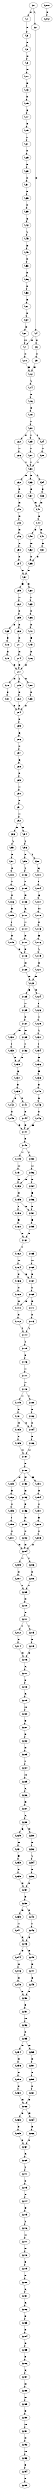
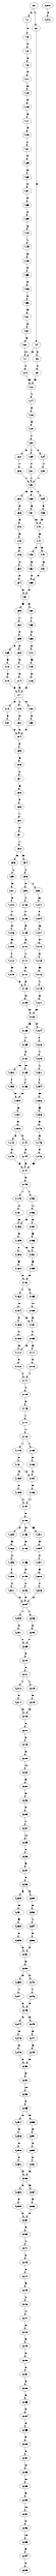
  strict digraph {
    S0
    S1
    S2
    S3
    S4
    S5
    S6
    S7
    S8
    S9
    S10
    S11
    S12
    S13
    S14
    S15
    S16
    S17
    S18
    S19
    S20
    S21
    S22
    S23
    S24
    S25
    S26
    S27
    S28
    S29
    S30
    S31
    S32
    S33
    S34
    S35
    S36
    S37
    S38
    S39
    S40
    S41
    S42
    S43
    S44
    S45
    S46
    S47
    S48
    S49
    S50
    S51
    S52
    S53
    S54
    S55
    S56
    S57
    S58
    S59
    S60
    S61
    S62
    S63
    S64
    S65
    S66
    S67
    S68
    S69
    S70
    S71
    S72
    S73
    S74
    S75
    S76
    S77
    S78
    S79
    S80
    S81
    S82
    S83
    S84
    S85
    S86
    S87
    S88
    S89
    S90
    S91
    S92
    S93
    S94
    S95
    S96
    S97
    S98
    S99
    S100
    S101
    S102
    S103
    S104
    S105
    S106
    S107
    S108
    S109
    S110
    S111
    S112
    S113
    S114
    S115
    S116
    S117
    S118
    S119
    S120
    S121
    S122
    S123
    S124
    S125
    S126
    S127
    S128
    S129
    S130
    S131
    S132
    S133
    S134
    S135
    S136
    S137
    S138
    S139
    S140
    S141
    S142
    S143
    S144
    S145
    S146
    S147
    S148
    S149
    S150
    S151
    S152
    S153
    S154
    S155
    S156
    S157
    S158
    S159
    S160
    S161
    S162
    S163
    S164
    S165
    S166
    S167
    S168
    S169
    S170
    S171
    S172
    S173
    S174
    S175
    S176
    S177
    S178
    S179
    S180
    S181
    S182
    S183
    S184
    S185
    S186
    S187
    S188
    S189
    S190
    S191
    S192
    S193
    S194
    S195
    S196
    S197
    S198
    S199
    S200
    S201
    S202
    S203
    S204
    S205
    S206
    S207
    S208
    S209
    S210
    S211
    S212
    S213
    S214
    S215
    S216
    S217
    S218
    S219
    S220
    S221
    S222
    S223
    S224
    S225
    S226
    S227
    S228
    S229
    S230
    S231
    S232
    S233
    S234
    S235
    S236
    S237
    S238
    S239
    S240
    S241
    S242
    S243
    S244
    S245
    S246
    S247
    S248
    S249
    S250
    S251
    S252
    S253
    S254
    S255
    S256
    S257
    S258
    S259
    S260
    S261
    S262
    S263
    S264
    S265
    S266
    S267
    S269
    S271
    S270
    S272
    S273
    S274
    S275
    S276
    S277
    S278
    S279
    S280
    S281
    S282
    S283
    S284
    S285
    S286
    S287
    S288
    S289
    S290
    S291
    S292
    S293
    S294
    S295
    S0 -> S1 [label=L]
    S0 -> S2 [label=S]
    S1 -> S3 [label=L]
    S2 -> S4 [label=K]
    S3 -> S5 [label=L]
    S4 -> S6 [label=L]
    S4 -> S7 [label=M]
    S5 -> S8 [label=A]
    S6 -> S9 [label=Y]
    S7 -> S10 [label=Y]
    S8 -> S11 [label=R]
    S9 -> S12 [label=H]
    S10 -> S12 [label=H]
    S11 -> S13 [label=R]
    S12 -> S14 [label=S]
    S13 -> S15 [label=A]
    S14 -> S16 [label=E]
    S15 -> S17 [label=G]
    S16 -> S18 [label=D]
    S17 -> S19 [label=Q]
    S18 -> S20 [label=V]
    S19 -> S21 [label=V]
    S20 -> S22 [label=L]
    S20 -> S23 [label=V]
    S20 -> S24 [label=I]
    S21 -> S25 [label=L]
    S22 -> S26 [label=V]
    S23 -> S27 [label=V]
    S24 -> S28 [label=V]
    S25 -> S29 [label=P]
    S26 -> S30 [label=V]
    S27 -> S30 [label=V]
    S28 -> S30 [label=V]
    S29 -> S31 [label=L]
    S30 -> S32 [label=Q]
    S30 -> S33 [label=A]
    S30 -> S34 [label=S]
    S31 -> S35 [label=L]
    S32 -> S36 [label=F]
    S33 -> S37 [label=F]
    S34 -> S38 [label=F]
    S35 -> S39 [label=L]
    S36 -> S40 [label=R]
    S37 -> S41 [label=N]
    S38 -> S41 [label=N]
    S39 -> S42 [label=C]
    S40 -> S43 [label=R]
    S41 -> S44 [label=Q]
    S42 -> S45 [label=S]
    S43 -> S46 [label=R]
    S44 -> S47 [label=R]
    S44 -> S48 [label=T]
    S45 -> S49 [label=R]
    S46 -> S50 [label=Q]
    S47 -> S51 [label=N]
    S48 -> S52 [label=N]
    S49 -> S53 [label=T]
    S50 -> S54 [label=L]
    S51 -> S55 [label=L]
    S52 -> S55 [label=L]
    S53 -> S56 [label=A]
    S54 -> S57 [label=A]
    S55 -> S57 [label=A]
    S56 -> S58 [label=T]
    S57 -> S59 [label=E]
    S57 -> S60 [label=D]
    S58 -> S61 [label=R]
    S59 -> S62 [label=V]
    S60 -> S63 [label=I]
    S61 -> S64 [label=T]
    S62 -> S65 [label=L]
    S63 -> S66 [label=L]
    S64 -> S67 [label=K]
    S65 -> S68 [label=L]
    S65 -> S69 [label=P]
    S66 -> S70 [label=T]
    S67 -> S7 [label=M]
    S68 -> S71 [label=T]
    S69 -> S72 [label=R]
    S70 -> S73 [label=E]
    S71 -> S74 [label=A]
    S72 -> S75 [label=A]
    S73 -> S76 [label=A]
    S74 -> S77 [label=D]
    S75 -> S77 [label=D]
    S76 -> S77 [label=D]
    S77 -> S78 [label=A]
    S77 -> S79 [label=S]
    S77 -> S80 [label=T]
    S78 -> S81 [label=T]
    S79 -> S82 [label=T]
    S80 -> S83 [label=T]
    S81 -> S84 [label=L]
    S82 -> S84 [label=L]
    S83 -> S84 [label=L]
    S84 -> S85 [label=L]
    S85 -> S86 [label=G]
    S86 -> S87 [label=Y]
    S87 -> S88 [label=G]
    S88 -> S89 [label=L]
    S89 -> S90 [label=V]
    S90 -> S91 [label=T]
    S91 -> S92 [label=V]
    S92 -> S93 [label=R]
    S92 -> S94 [label=K]
    S93 -> S95 [label=S]
    S94 -> S96 [label=S]
    S95 -> S97 [label=E]
    S96 -> S98 [label=S]
    S96 -> S99 [label=T]
    S97 -> S100 [label=T]
    S98 -> S101 [label=G]
    S99 -> S102 [label=S]
    S100 -> S103 [label=V]
    S101 -> S104 [label=I]
    S102 -> S105 [label=I]
    S103 -> S106 [label=A]
    S104 -> S107 [label=G]
    S105 -> S108 [label=R]
    S106 -> S109 [label=R]
    S107 -> S110 [label=M]
    S108 -> S111 [label=G]
    S109 -> S112 [label=I]
    S110 -> S113 [label=T]
    S111 -> S114 [label=V]
    S112 -> S115 [label=D]
    S113 -> S116 [label=H]
    S114 -> S117 [label=D]
    S115 -> S118 [label=T]
    S116 -> S119 [label=S]
    S117 -> S118 [label=T]
    S118 -> S120 [label=K]
    S119 -> S121 [label=K]
    S120 -> S122 [label=N]
    S121 -> S122 [label=N]
    S122 -> S123 [label=E]
    S122 -> S124 [label=Q]
    S123 -> S125 [label=V]
    S124 -> S126 [label=I]
    S125 -> S127 [label=L]
    S126 -> S128 [label=V]
    S127 -> S129 [label=H]
    S127 -> S130 [label=N]
    S128 -> S131 [label=S]
    S129 -> S132 [label=I]
    S130 -> S133 [label=I]
    S131 -> S134 [label=I]
    S132 -> S135 [label=D]
    S133 -> S135 [label=D]
    S134 -> S136 [label=E]
    S135 -> S137 [label=G]
    S136 -> S138 [label=E]
    S137 -> S139 [label=P]
    S138 -> S140 [label=P]
    S139 -> S141 [label=L]
    S139 -> S142 [label=Q]
    S140 -> S143 [label=D]
    S141 -> S144 [label=L]
    S142 -> S145 [label=L]
    S143 -> S146 [label=L]
    S144 -> S147 [label=E]
    S145 -> S147 [label=E]
    S146 -> S147 [label=E]
    S147 -> S148 [label=P]
    S148 -> S149 [label=V]
    S148 -> S150 [label=I]
    S149 -> S151 [label=W]
    S150 -> S152 [label=W]
    S151 -> S153 [label=K]
    S152 -> S153 [label=K]
    S152 -> S154 [label=R]
    S153 -> S155 [label=Q]
    S154 -> S156 [label=E]
    S155 -> S157 [label=L]
    S155 -> S158 [label=I]
    S156 -> S157 [label=L]
    S157 -> S159 [label=E]
    S158 -> S160 [label=E]
    S159 -> S161 [label=E]
    S160 -> S161 [label=E]
    S161 -> S162 [label=I]
+   S161 -> S163 [label=T]
    S162 -> S164 [label=W]
    S163 -> S165 [label=W]
    S164 -> S166 [label=L]
    S164 -> S167 [label=P]
    S165 -> S167 [label=P]
    S166 -> S168 [label=Y]
    S167 -> S169 [label=Y]
    S168 -> S170 [label=K]
    S169 -> S170 [label=K]
    S169 -> S171 [label=R]
    S170 -> S172 [label=L]
    S171 -> S173 [label=L]
    S172 -> S174 [label=S]
    S173 -> S174 [label=S]
    S174 -> S175 [label=S]
    S175 -> S176 [label=P]
    S176 -> S177 [label=V]
    S177 -> S178 [label=V]
    S178 -> S179 [label=V]
    S178 -> S180 [label=I]
    S179 -> S181 [label=L]
    S180 -> S182 [label=L]
    S181 -> S183 [label=M]
    S181 -> S184 [label=L]
    S182 -> S184 [label=L]
    S183 -> S185 [label=P]
    S184 -> S186 [label=P]
    S185 -> S187 [label=W]
    S186 -> S187 [label=W]
    S187 -> S188 [label=E]
    S188 -> S189 [label=A]
    S188 -> S190 [label=K]
    S188 -> S191 [label=E]
    S189 -> S192 [label=R]
    S190 -> S193 [label=R]
    S191 -> S194 [label=K]
    S192 -> S195 [label=Y]
-   S193 -> S196 [label=F]
    S194 -> S197 [label=Y]
    S195 -> S198 [label=I]
    S196 -> S199 [label=A]
    S197 -> S200 [label=F]
    S198 -> S201 [label=Y]
    S199 -> S202 [label=Y]
    S200 -> S203 [label=Y]
    S201 -> S204 [label=A]
    S202 -> S204 [label=A]
    S203 -> S204 [label=A]
    S204 -> S205 [label=V]
    S204 -> S206 [label=I]
    S205 -> S207 [label=A]
    S206 -> S208 [label=A]
    S207 -> S209 [label=I]
    S208 -> S209 [label=I]
    S209 -> S210 [label=A]
    S210 -> S211 [label=Q]
    S211 -> S212 [label=I]
    S211 -> S213 [label=V]
    S212 -> S214 [label=T]
    S213 -> S215 [label=T]
    S214 -> S216 [label=K]
    S215 -> S216 [label=K]
    S216 -> S217 [label=G]
    S217 -> S218 [label=L]
    S218 -> S219 [label=G]
    S219 -> S220 [label=M]
    S220 -> S221 [label=E]
    S221 -> S222 [label=D]
    S222 -> S223 [label=A]
    S223 -> S224 [label=I]
    S224 -> S225 [label=M]
    S225 -> S226 [label=C]
    S226 -> S227 [label=R]
    S227 -> S228 [label=G]
    S228 -> S229 [label=G]
    S228 -> S230 [label=N]
    S229 -> S231 [label=K]
    S230 -> S232 [label=K]
    S231 -> S233 [label=E]
    S232 -> S234 [label=S]
    S233 -> S235 [label=L]
    S234 -> S236 [label=L]
    S235 -> S237 [label=A]
    S236 -> S237 [label=A]
    S237 -> S238 [label=F]
    S238 -> S239 [label=R]
    S238 -> S240 [label=A]
    S239 -> S241 [label=V]
    S240 -> S242 [label=V]
    S241 -> S243 [label=G]
    S242 -> S243 [label=G]
    S243 -> S244 [label=Q]
    S243 -> S245 [label=K]
    S244 -> S246 [label=K]
    S245 -> S247 [label=R]
    S246 -> S248 [label=Q]
    S247 -> S249 [label=Q]
    S248 -> S250 [label=F]
    S249 -> S250 [label=F]
    S250 -> S251 [label=P]
    S251 -> S252 [label=M]
    S252 -> S253 [label=L]
    S253 -> S254 [label=R]
    S253 -> S255 [label=H]
    S254 -> S256 [label=Q]
    S255 -> S257 [label=K]
    S256 -> S258 [label=R]
    S257 -> S259 [label=Q]
    S258 -> S260 [label=L]
    S259 -> S261 [label=L]
    S260 -> S262 [label=K]
    S261 -> S262 [label=K]
    S262 -> S263 [label=D]
    S262 -> S264 [label=H]
    S263 -> S265 [label=P]
    S264 -> S266 [label=P]
    S265 -> S267 [label=L]
    S266 -> S267 [label=L]
    S267 -> S269 [label=G]
    S269 -> S271 [label=S]
    S271 -> S273 [label=L]
    S270 -> S272 [label=L]
    S273 -> S274 [label=Q]
    S274 -> S275 [label=Q]
    S275 -> S276 [label=S]
    S276 -> S277 [label=W]
    S277 -> S278 [label=R]
    S278 -> S279 [label=P]
    S279 -> S280 [label=D]
    S280 -> S281 [label=C]
    S281 -> S282 [label=G]
    S282 -> S283 [label=F]
    S283 -> S284 [label=T]
    S284 -> S285 [label=Q]
    S285 -> S286 [label=P]
    S286 -> S287 [label=G]
    S287 -> S288 [label=N]
    S288 -> S289 [label=K]
    S289 -> S290 [label=D]
    S290 -> S291 [label=M]
    S291 -> S292 [label=A]
    S292 -> S293 [label=M]
    S293 -> S294 [label=P]
    S294 -> S295 [label=L]
  }
